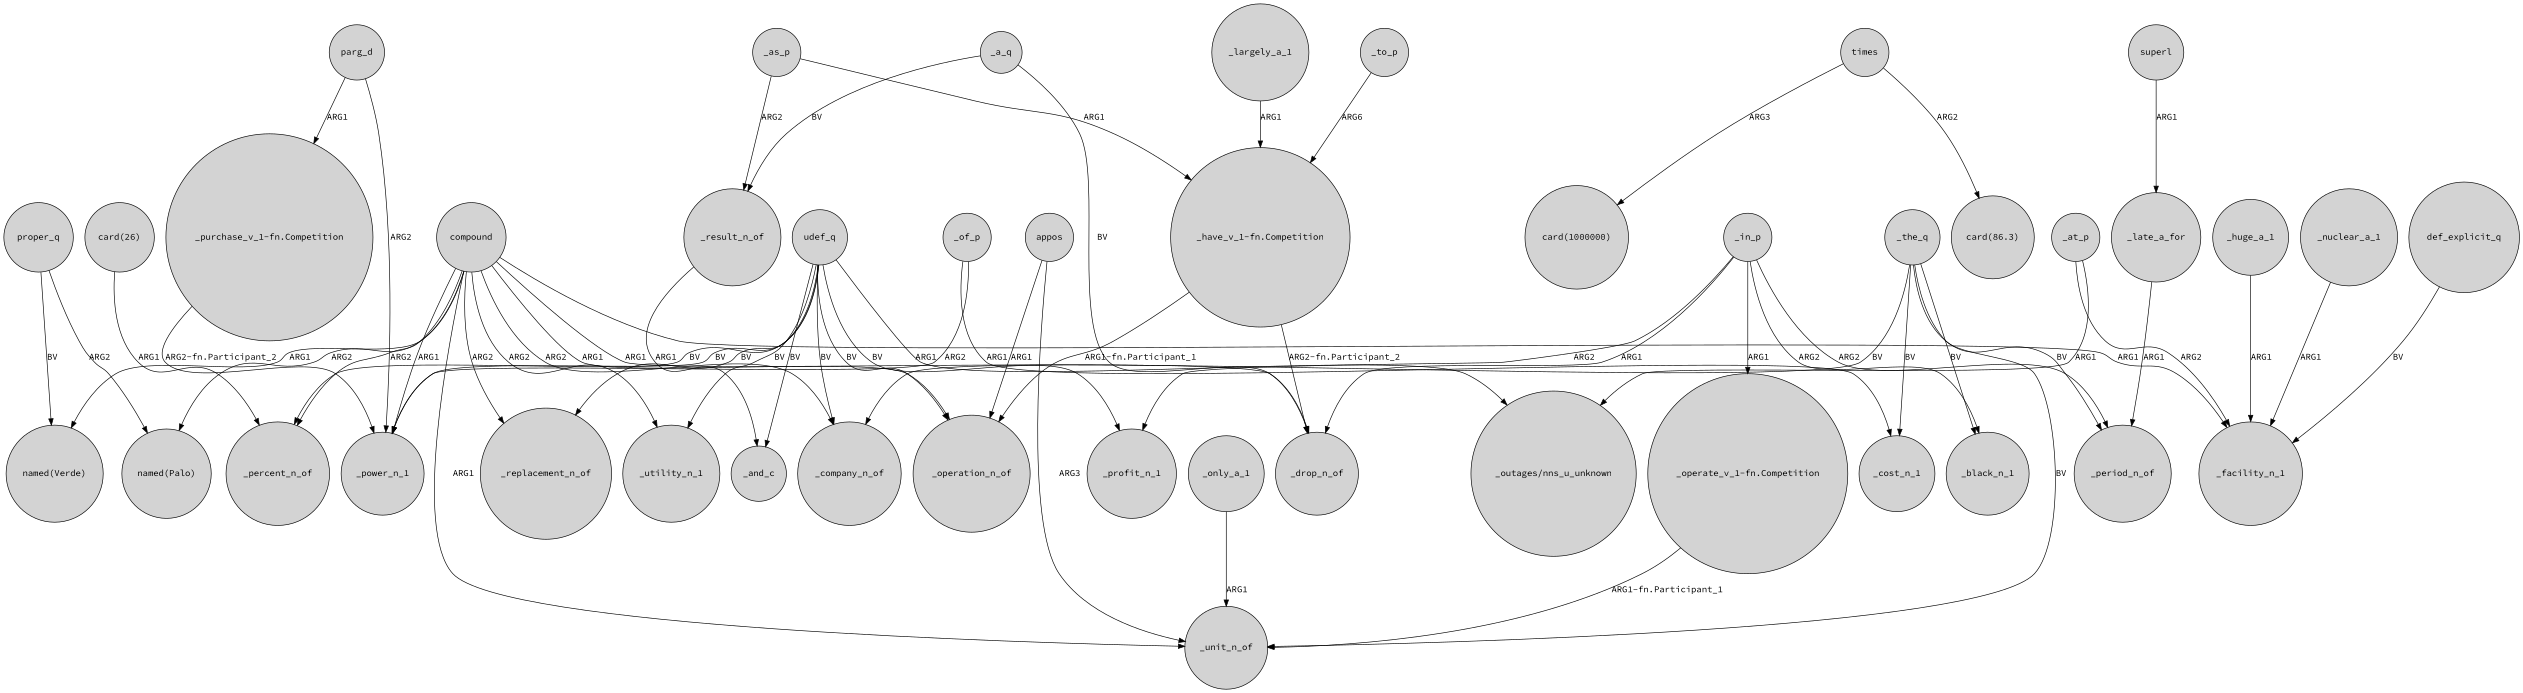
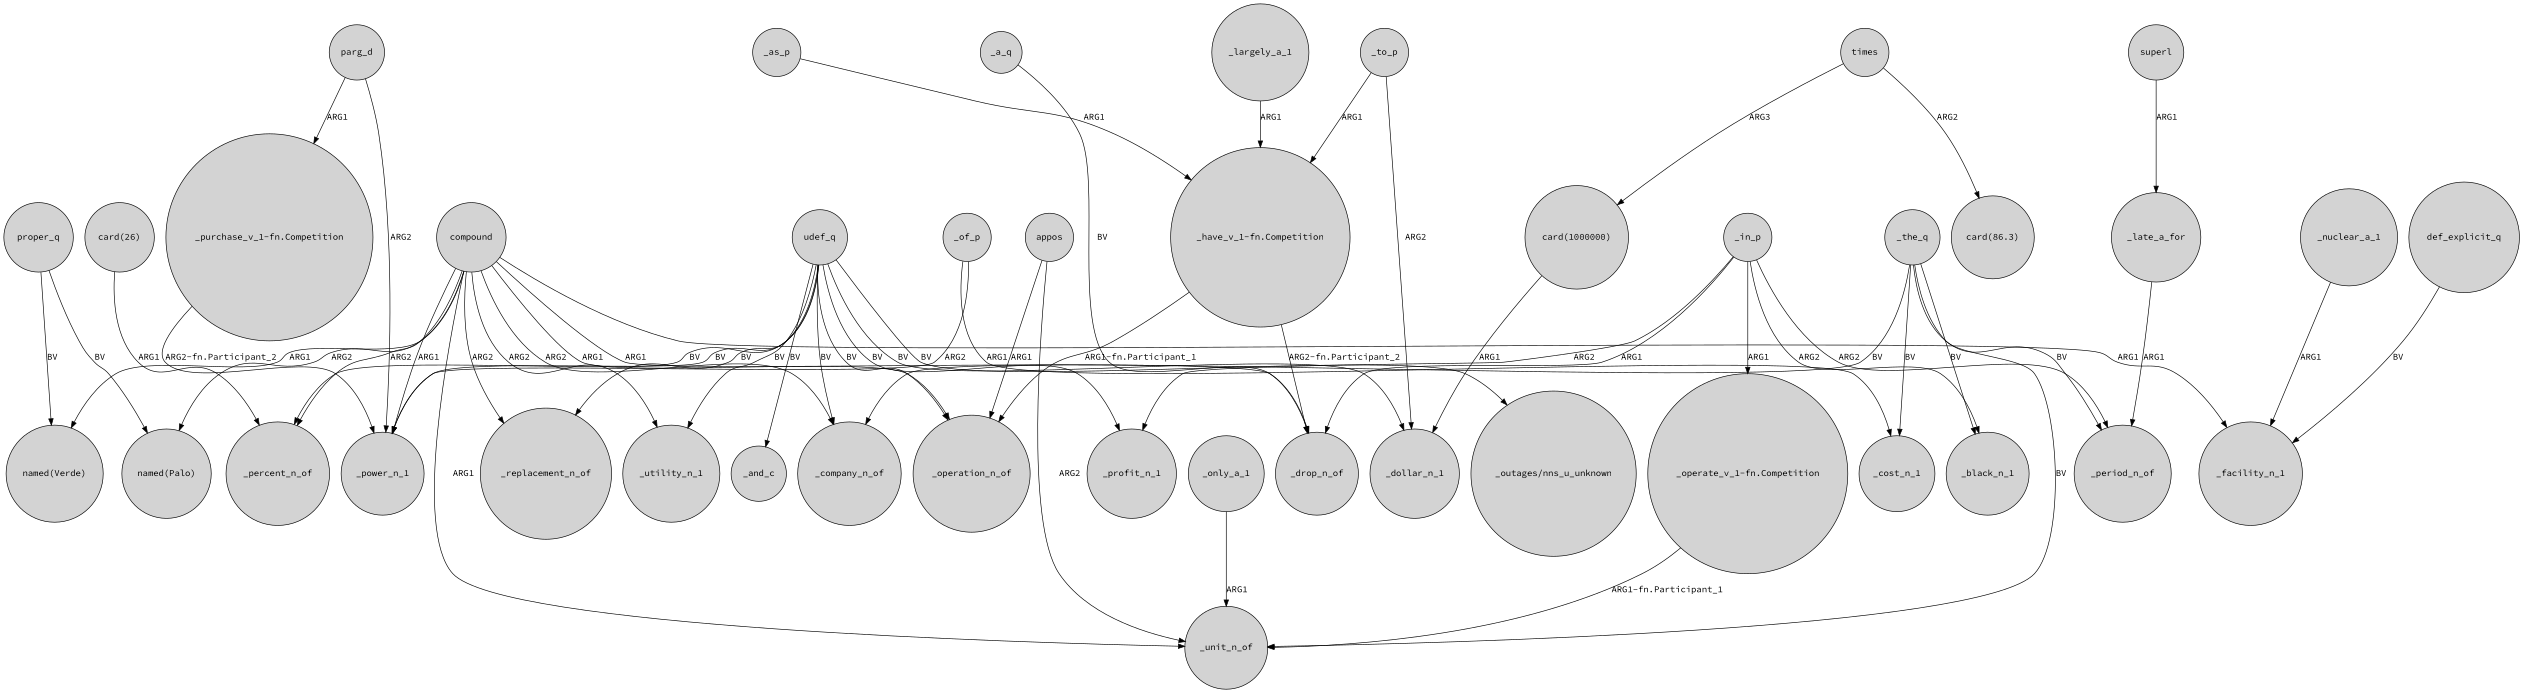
  digraph {
    fontname="Source Code Pro"
    node [fontname="Source Code Pro" shape=circle style=filled]
    edge [fontname="Source Code Pro"]
    compound
    "named(Palo)"
    _power_n_1
    _facility_n_1
    _utility_n_1
    _replacement_n_of
    _unit_n_of
    _percent_n_of
    "named(Verde)"
    _operation_n_of
    _company_n_of
    _drop_n_of
    "_purchase_v_1-fn.Competition"
-   _at_p
    "_outages/nns_u_unknown"
    proper_q
    udef_q
    _profit_n_1
+   _dollar_n_1
    _and_c
    "_operate_v_1-fn.Competition"
    _in_p
    _period_n_of
    _black_n_1
    "card(26)"
    _of_p
    _cost_n_1
    superl
    _late_a_for
    _the_q
    times
    "card(1000000)"
    "card(86.3)"
-   _huge_a_1
    _to_p
    "_have_v_1-fn.Competition"
    _only_a_1
    parg_d
    _as_p
-   _result_n_of
    _nuclear_a_1
    _largely_a_1
    _a_q
    appos
    def_explicit_q
    compound -> "named(Palo)" [label=ARG2]
    compound -> _power_n_1 [label=ARG1]
    compound -> _facility_n_1 [label=ARG1]
    compound -> _utility_n_1 [label=ARG2]
    compound -> _replacement_n_of [label=ARG2]
    compound -> _unit_n_of [label=ARG1]
    compound -> _percent_n_of [label=ARG2]
    compound -> "named(Verde)" [label=ARG1]
    compound -> _operation_n_of [label=ARG1]
    compound -> _company_n_of [label=ARG2]
    compound -> _drop_n_of [label=ARG1]
    "_purchase_v_1-fn.Competition" -> _power_n_1 [label="ARG2-fn.Participant_2"]
-   _at_p -> _facility_n_1 [label=ARG2]
-   _at_p -> "_outages/nns_u_unknown" [label=ARG1]
-   proper_q -> "named(Palo)" [label=ARG2]
+   proper_q -> "named(Palo)" [label=BV]
    proper_q -> "named(Verde)" [label=BV]
    udef_q -> _power_n_1 [label=BV]
    udef_q -> _utility_n_1 [label=BV]
    udef_q -> _replacement_n_of [label=BV]
    udef_q -> _percent_n_of [label=BV]
    udef_q -> _operation_n_of [label=BV]
    udef_q -> _company_n_of [label=BV]
-   udef_q -> "_outages/nns_u_unknown" [label=ARG1]
+   udef_q -> "_outages/nns_u_unknown" [label=BV]
    udef_q -> _profit_n_1 [label=BV]
+   udef_q -> _dollar_n_1 [label=BV]
    udef_q -> _and_c [label=BV]
    "_operate_v_1-fn.Competition" -> _unit_n_of [label="ARG1-fn.Participant_1"]
    _in_p -> _drop_n_of [label=ARG1]
    _in_p -> _profit_n_1 [label=ARG2]
    _in_p -> "_operate_v_1-fn.Competition" [label=ARG1]
    _in_p -> _period_n_of [label=ARG2]
    _in_p -> _black_n_1 [label=ARG2]
    "card(26)" -> _percent_n_of [label=ARG1]
    _of_p -> _power_n_1 [label=ARG2]
    _of_p -> _cost_n_1 [label=ARG1]
    superl -> _late_a_for [label=ARG1]
    _late_a_for -> _period_n_of [label=ARG1]
    _the_q -> _unit_n_of [label=BV]
    _the_q -> _company_n_of [label=BV]
    _the_q -> _period_n_of [label=BV]
    _the_q -> _black_n_1 [label=BV]
    _the_q -> _cost_n_1 [label=BV]
    times -> "card(1000000)" [label=ARG3]
    times -> "card(86.3)" [label=ARG2]
-   _huge_a_1 -> _facility_n_1 [label=ARG1]
-   _to_p -> "_have_v_1-fn.Competition" [label=ARG6]
+   "card(1000000)" -> _dollar_n_1 [label=ARG1]
+   _to_p -> _dollar_n_1 [label=ARG2]
+   _to_p -> "_have_v_1-fn.Competition" [label=ARG1]
    "_have_v_1-fn.Competition" -> _operation_n_of [label="ARG1-fn.Participant_1"]
    "_have_v_1-fn.Competition" -> _drop_n_of [label="ARG2-fn.Participant_2"]
    _only_a_1 -> _unit_n_of [label=ARG1]
    parg_d -> _power_n_1 [label=ARG2]
    parg_d -> "_purchase_v_1-fn.Competition" [label=ARG1]
    _as_p -> "_have_v_1-fn.Competition" [label=ARG1]
-   _as_p -> _result_n_of [label=ARG2]
-   _result_n_of -> _and_c [label=ARG1]
    _nuclear_a_1 -> _facility_n_1 [label=ARG1]
    _largely_a_1 -> "_have_v_1-fn.Competition" [label=ARG1]
    _a_q -> _drop_n_of [label=BV]
-   _a_q -> _result_n_of [label=BV]
-   appos -> _unit_n_of [label=ARG3]
+   appos -> _unit_n_of [label=ARG2]
    appos -> _operation_n_of [label=ARG1]
    def_explicit_q -> _facility_n_1 [label=BV]
  }
